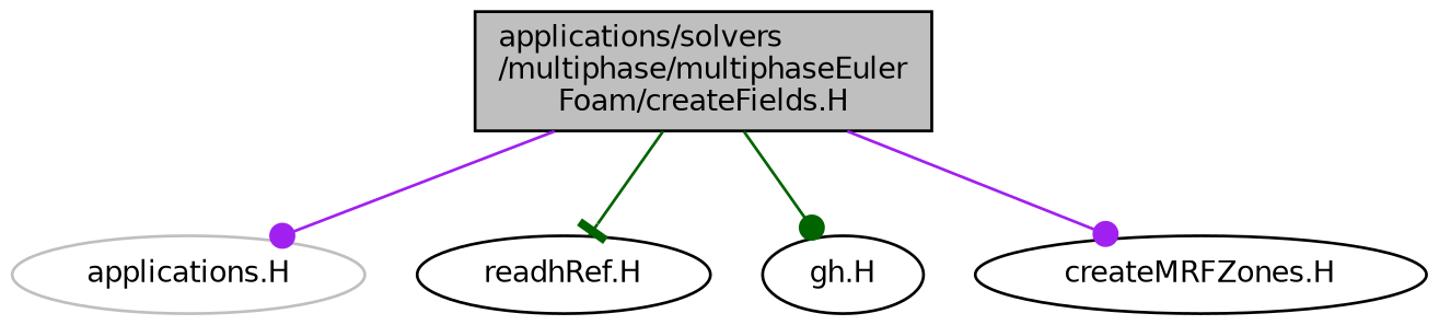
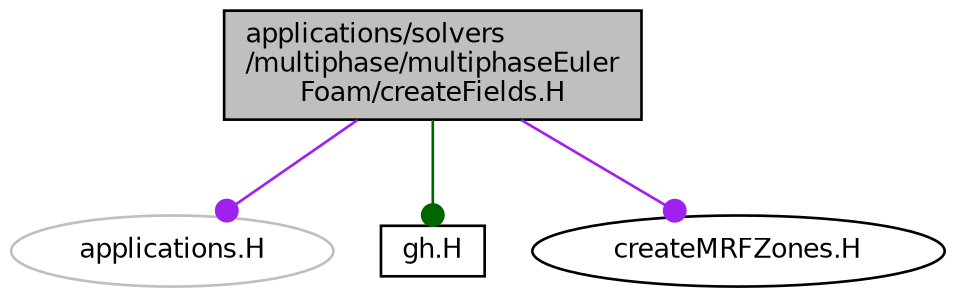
  digraph {
    node [color=black fontname=Helvetica fontsize=10 shape=ellipse]
    edge [arrowhead=dot color=purple fontname=Helvetica fontsize=10 labelfontname=Helvetica labelfontsize=10 style=solid]
    n1 [fillcolor=grey75 fontcolor=black height=0.2 label="applications/solvers\l/multiphase/multiphaseEuler\lFoam/createFields.H" shape=box style=filled width=0.4]
    n2 [color=grey75 height=0.2 label="applications.H" width=0.4]
-   n3 [height=0.2 label="readhRef.H" width=0.4]
-   n4 [height=0.2 label="gh.H" width=0.4]
+   n4 [height=0.2 label="gh.H" shape=box width=0.4]
    n5 [height=0.2 label="createMRFZones.H" width=0.4]
    n1 -> n2
-   n1 -> n3 [arrowhead=tee color=darkgreen]
    n1 -> n4 [color=darkgreen]
    n1 -> n5
  }
